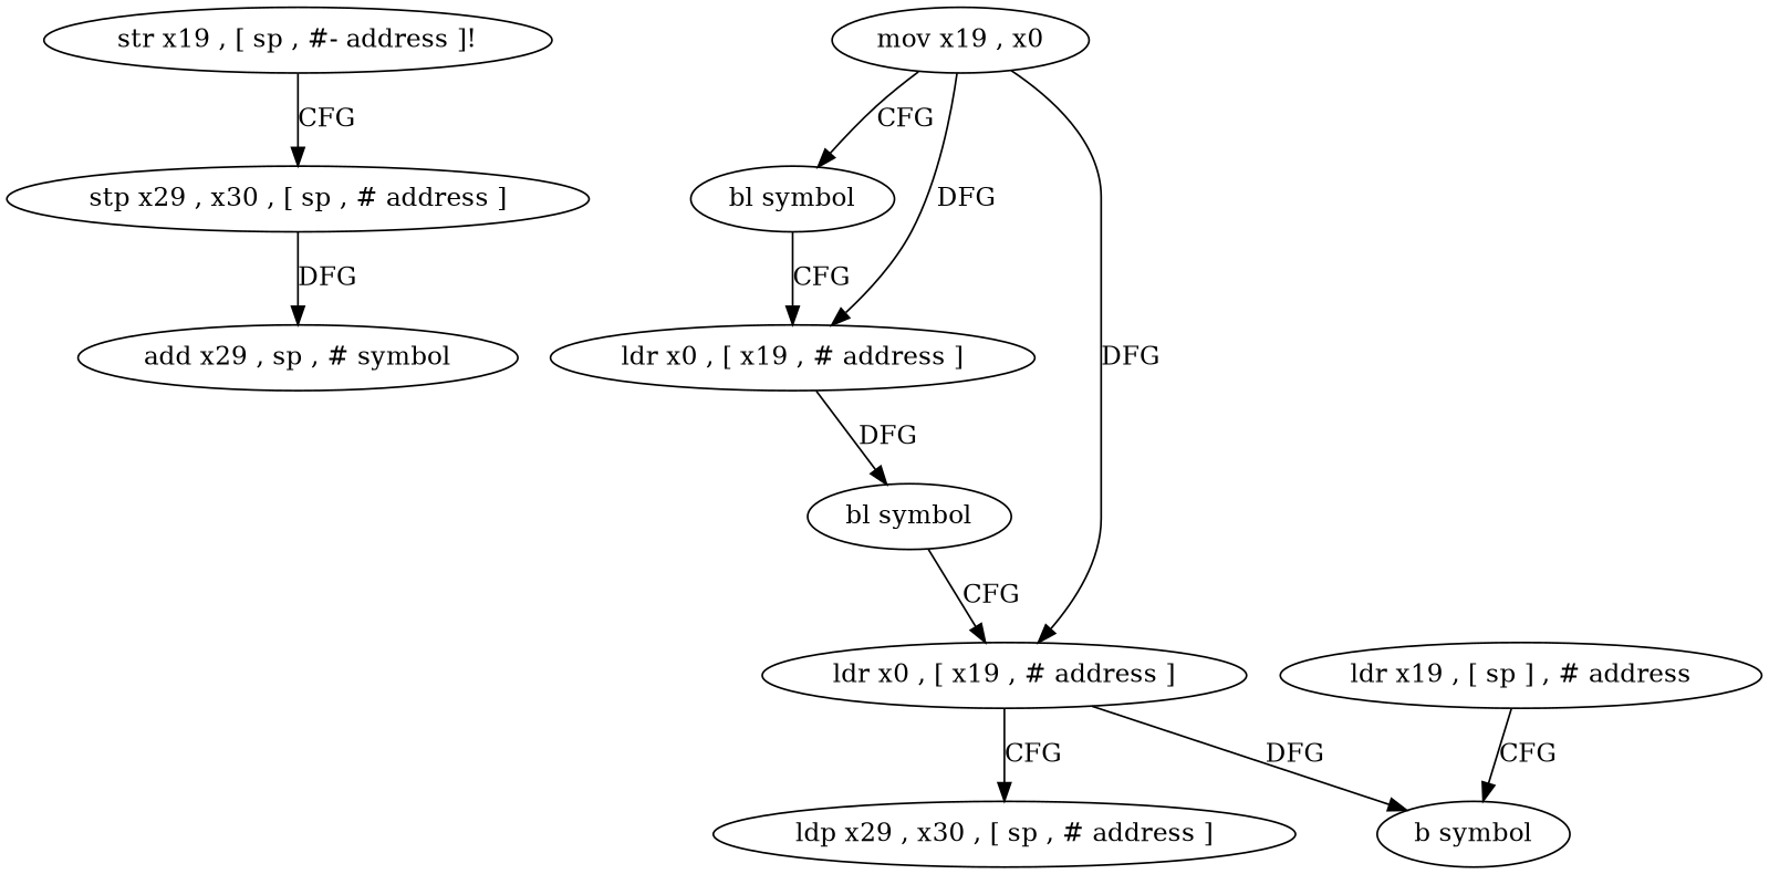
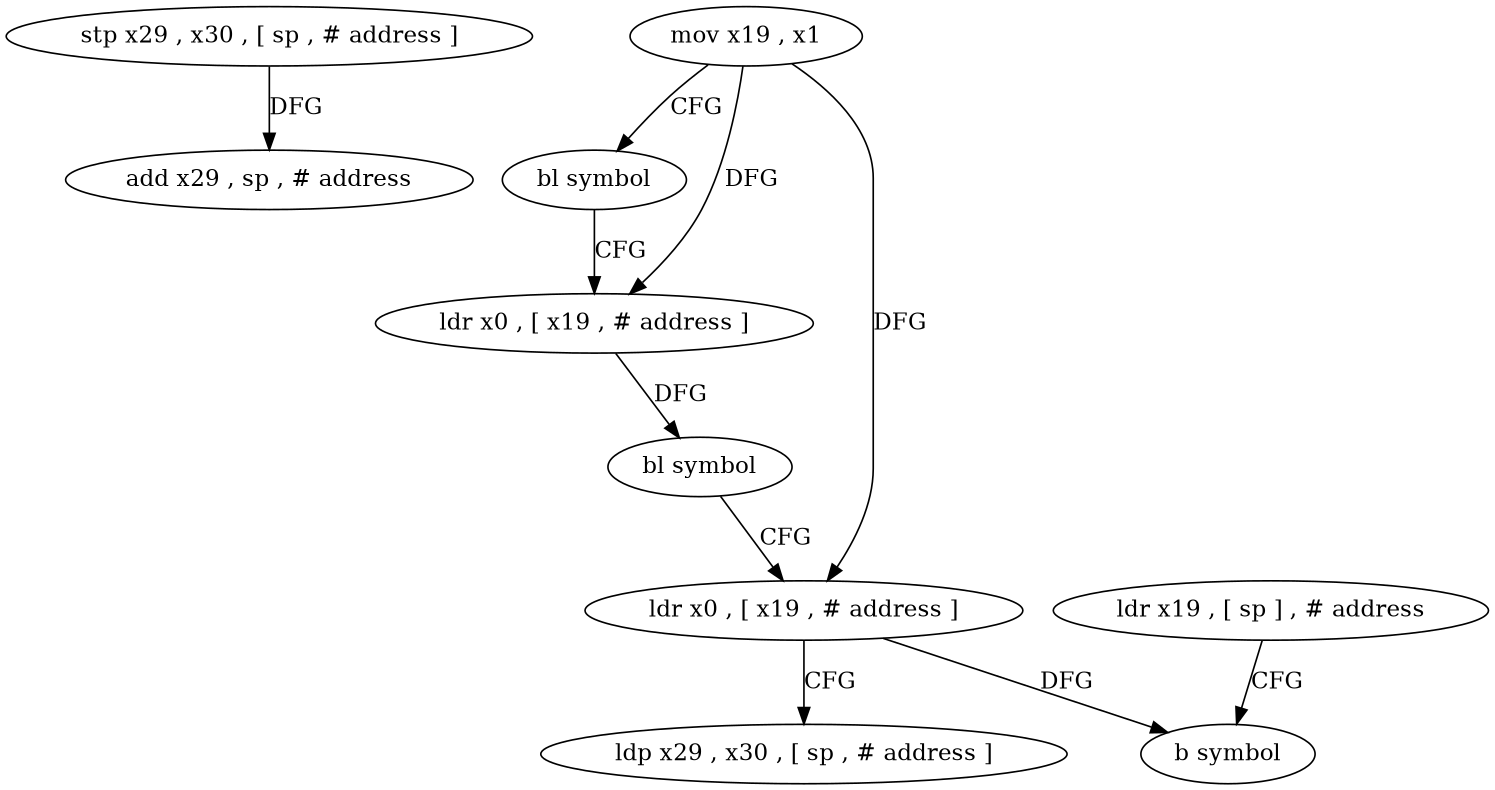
  digraph {
-   n1 [label="str x19 , [ sp , #- address ]!"]
    n2 [label="stp x29 , x30 , [ sp , # address ]"]
-   n3 [label="add x29 , sp , # symbol"]
-   n4 [label="mov x19 , x0"]
+   n3 [label="add x29 , sp , # address"]
+   n4 [label="mov x19 , x1"]
    n5 [label="bl symbol"]
    n6 [label="ldr x0 , [ x19 , # address ]"]
    n7 [label="ldr x0 , [ x19 , # address ]"]
    n8 [label="bl symbol"]
    n9 [label="ldp x29 , x30 , [ sp , # address ]"]
    n10 [label="b symbol"]
    n11 [label="ldr x19 , [ sp ] , # address"]
-   n1 -> n2 [label=CFG]
    n2 -> n3 [label=DFG]
    n4 -> n5 [label=CFG]
    n4 -> n6 [label=DFG]
    n4 -> n7 [label=DFG]
    n5 -> n6 [label=CFG]
    n6 -> n8 [label=DFG]
    n7 -> n9 [label=CFG]
    n7 -> n10 [label=DFG]
    n8 -> n7 [label=CFG]
    n11 -> n10 [label=CFG]
  }
